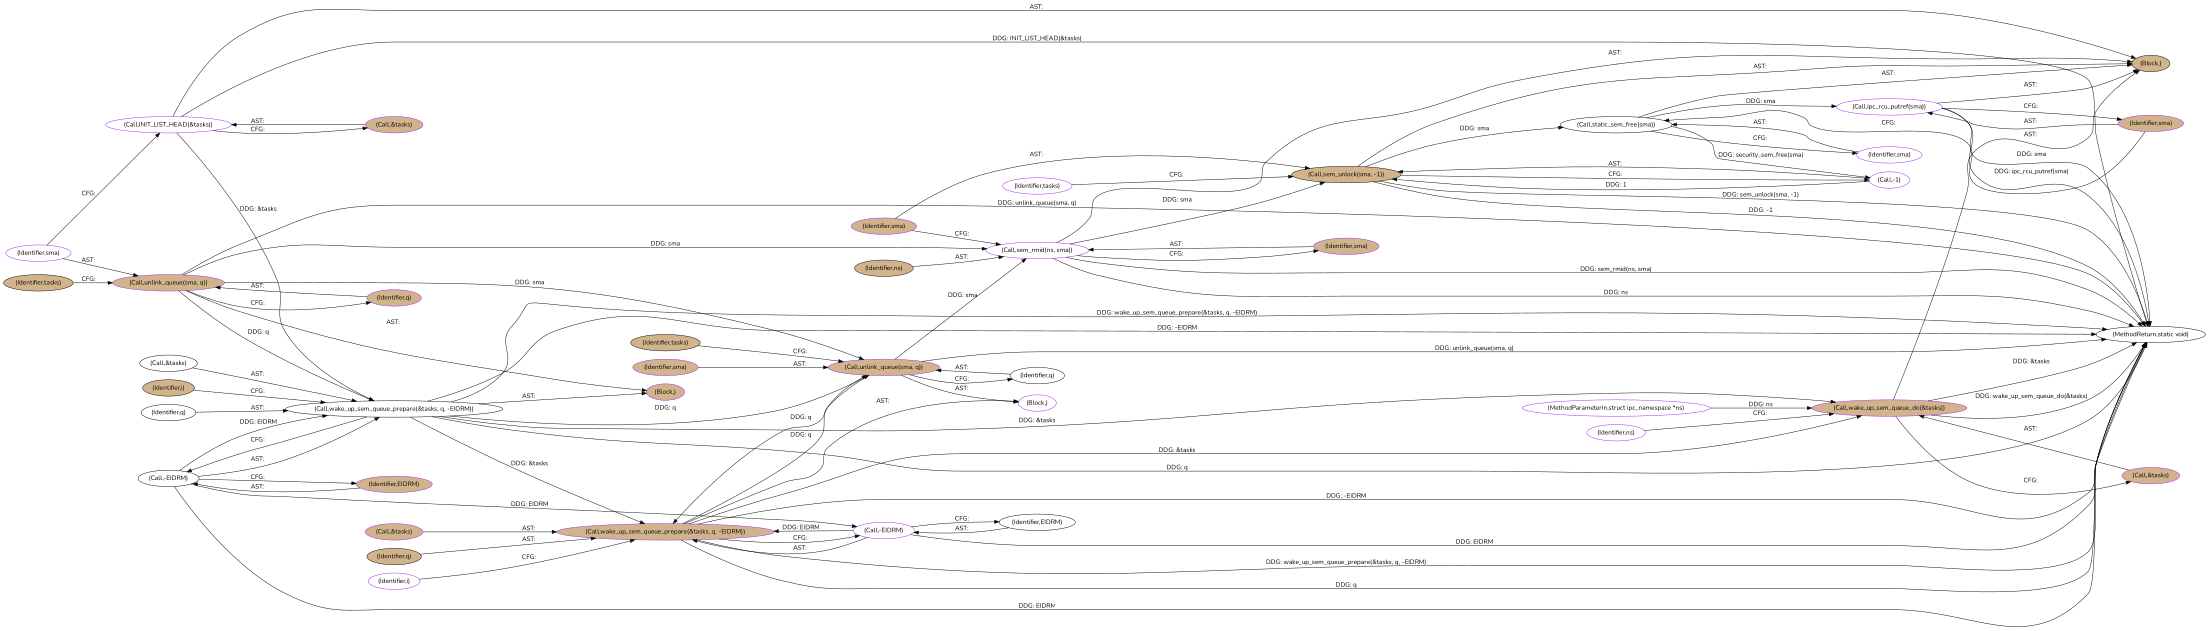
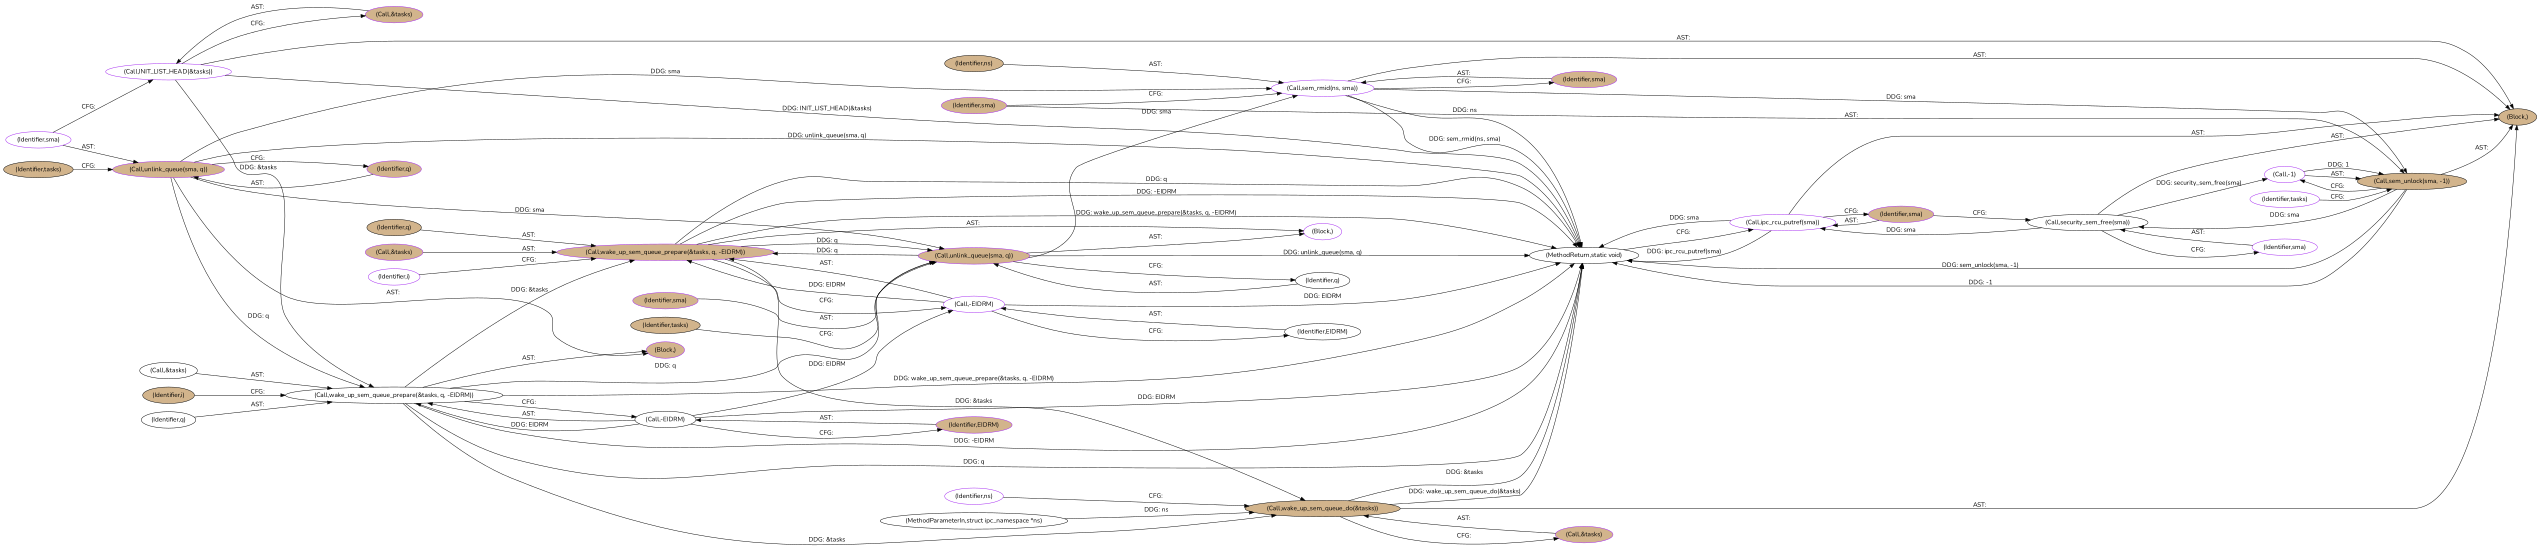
  digraph {
    fontname=Nunito
    rankdir=LR
    node [color=purple fillcolor=tan fontname=Nunito style=filled]
    edge [fontname=Nunito]
    n1 [label="(Call,wake_up_sem_queue_prepare(&tasks, q, -EIDRM))"]
    n2 [label="(Call,unlink_queue(sma, q))"]
    n3 [fillcolor=white label="(Call,-EIDRM)"]
-   n4 [label="(Call,wake_up_sem_queue_do(&tasks))"]
+   n4 [color=black label="(Call,wake_up_sem_queue_do(&tasks))"]
    n5 [color=black fillcolor=white label="(MethodReturn,static void)"]
    n6 [fillcolor=white label="(Block,)"]
    n7 [fillcolor=white label="(Call,sem_rmid(ns, sma))"]
    n8 [color=black fillcolor=white label="(Identifier,q)"]
    n9 [color=black fillcolor=white label="(Identifier,EIDRM)"]
    n10 [color=black label="(Block,)"]
    n11 [label="(Call,&tasks)"]
    n12 [fillcolor=white label="(Call,ipc_rcu_putref(sma))"]
    n13 [color=black fillcolor=white label="(Call,wake_up_sem_queue_prepare(&tasks, q, -EIDRM))"]
    n14 [color=black fillcolor=white label="(Call,-EIDRM)"]
    n15 [label="(Block,)"]
    n16 [label="(Identifier,EIDRM)"]
    n17 [fillcolor=white label="(Call,INIT_LIST_HEAD(&tasks))"]
    n18 [label="(Call,&tasks)"]
    n19 [label="(Call,unlink_queue(sma, q))"]
    n20 [label="(Identifier,q)"]
    n21 [color=black label="(Call,sem_unlock(sma, -1))"]
    n22 [label="(Identifier,sma)"]
-   n23 [color=black fillcolor=white label="(Call,static_sem_free(sma))"]
+   n23 [color=black fillcolor=white label="(Call,security_sem_free(sma))"]
    n24 [fillcolor=white label="(Call,-1)"]
    n25 [fillcolor=white label="(Identifier,sma)"]
    n26 [label="(Identifier,sma)"]
    n27 [color=black label="(Identifier,i)"]
    n28 [color=black label="(Identifier,tasks)"]
    n29 [fillcolor=white label="(Identifier,tasks)"]
    n30 [label="(Call,&tasks)"]
    n31 [color=black fillcolor=white label="(Identifier,q)"]
    n32 [fillcolor=white label="(Identifier,sma)"]
    n33 [color=black fillcolor=white label="(Call,&tasks)"]
    n34 [color=black label="(Identifier,q)"]
    n35 [label="(Identifier,sma)"]
    n36 [color=black label="(Identifier,ns)"]
    n37 [label="(Identifier,sma)"]
    n38 [color=black label="(Identifier,tasks)"]
    n39 [fillcolor=white label="(Identifier,i)"]
-   n40 [fillcolor=white label="(MethodParameterIn,struct ipc_namespace *ns)"]
+   n40 [color=black fillcolor=white label="(MethodParameterIn,struct ipc_namespace *ns)"]
    n41 [fillcolor=white label="(Identifier,ns)"]
    n1 -> n2 [label="DDG: q"]
    n1 -> n3 [label="CFG: "]
    n1 -> n4 [label="DDG: &tasks"]
    n1 -> n5 [label="DDG: q"]
    n1 -> n5 [label="DDG: -EIDRM"]
    n1 -> n5 [label="DDG: wake_up_sem_queue_prepare(&tasks, q, -EIDRM)"]
    n1 -> n6 [label="AST: "]
    n2 -> n1 [label="DDG: q"]
    n2 -> n5 [label="DDG: unlink_queue(sma, q)"]
    n2 -> n6 [label="AST: "]
    n2 -> n7 [label="DDG: sma"]
    n2 -> n8 [label="CFG: "]
    n3 -> n1 [label="AST: "]
    n3 -> n1 [label="DDG: EIDRM"]
    n3 -> n5 [label="DDG: EIDRM"]
    n3 -> n9 [label="CFG: "]
    n4 -> n5 [label="DDG: &tasks"]
    n4 -> n5 [label="DDG: wake_up_sem_queue_do(&tasks)"]
    n4 -> n10 [label="AST: "]
    n4 -> n11 [label="CFG: "]
+   n5 -> n12 [label="CFG: "]
    n7 -> n5 [label="DDG: sem_rmid(ns, sma)"]
    n7 -> n5 [label="DDG: ns"]
    n7 -> n10 [label="AST: "]
    n7 -> n21 [label="DDG: sma"]
    n7 -> n22 [label="CFG: "]
    n8 -> n2 [label="AST: "]
    n9 -> n3 [label="AST: "]
    n11 -> n4 [label="AST: "]
    n12 -> n5 [label="DDG: ipc_rcu_putref(sma)"]
    n12 -> n5 [label="DDG: sma"]
    n12 -> n10 [label="AST: "]
    n12 -> n26 [label="CFG: "]
    n13 -> n1 [label="DDG: &tasks"]
    n13 -> n2 [label="DDG: q"]
    n13 -> n4 [label="DDG: &tasks"]
    n13 -> n5 [label="DDG: q"]
    n13 -> n5 [label="DDG: wake_up_sem_queue_prepare(&tasks, q, -EIDRM)"]
    n13 -> n5 [label="DDG: -EIDRM"]
    n13 -> n14 [label="CFG: "]
    n13 -> n15 [label="AST: "]
    n14 -> n3 [label="DDG: EIDRM"]
    n14 -> n5 [label="DDG: EIDRM"]
    n14 -> n13 [label="AST: "]
    n14 -> n13 [label="DDG: EIDRM"]
    n14 -> n16 [label="CFG: "]
    n16 -> n14 [label="AST: "]
    n17 -> n5 [label="DDG: INIT_LIST_HEAD(&tasks)"]
    n17 -> n10 [label="AST: "]
    n17 -> n13 [label="DDG: &tasks"]
    n17 -> n18 [label="CFG: "]
    n18 -> n17 [label="AST: "]
    n19 -> n2 [label="DDG: sma"]
    n19 -> n5 [label="DDG: unlink_queue(sma, q)"]
    n19 -> n7 [label="DDG: sma"]
    n19 -> n13 [label="DDG: q"]
    n19 -> n15 [label="AST: "]
    n19 -> n20 [label="CFG: "]
    n20 -> n19 [label="AST: "]
    n21 -> n5 [label="DDG: sem_unlock(sma, -1)"]
    n21 -> n5 [label="DDG: -1"]
    n21 -> n10 [label="AST: "]
    n21 -> n23 [label="DDG: sma"]
    n21 -> n24 [label="CFG: "]
    n22 -> n7 [label="AST: "]
    n23 -> n10 [label="AST: "]
    n23 -> n12 [label="DDG: sma"]
    n23 -> n24 [label="DDG: security_sem_free(sma)"]
    n23 -> n25 [label="CFG: "]
    n24 -> n21 [label="AST: "]
    n24 -> n21 [label="DDG: 1"]
    n25 -> n23 [label="AST: "]
    n26 -> n12 [label="AST: "]
    n26 -> n23 [label="CFG: "]
    n27 -> n13 [label="CFG: "]
    n28 -> n2 [label="CFG: "]
    n29 -> n21 [label="CFG: "]
    n30 -> n1 [label="AST: "]
    n31 -> n13 [label="AST: "]
    n32 -> n17 [label="CFG: "]
    n32 -> n19 [label="AST: "]
    n33 -> n13 [label="AST: "]
    n34 -> n1 [label="AST: "]
    n35 -> n2 [label="AST: "]
    n36 -> n7 [label="AST: "]
    n37 -> n7 [label="CFG: "]
    n37 -> n21 [label="AST: "]
    n38 -> n19 [label="CFG: "]
    n39 -> n1 [label="CFG: "]
    n40 -> n4 [label="DDG: ns"]
    n41 -> n4 [label="CFG: "]
  }
